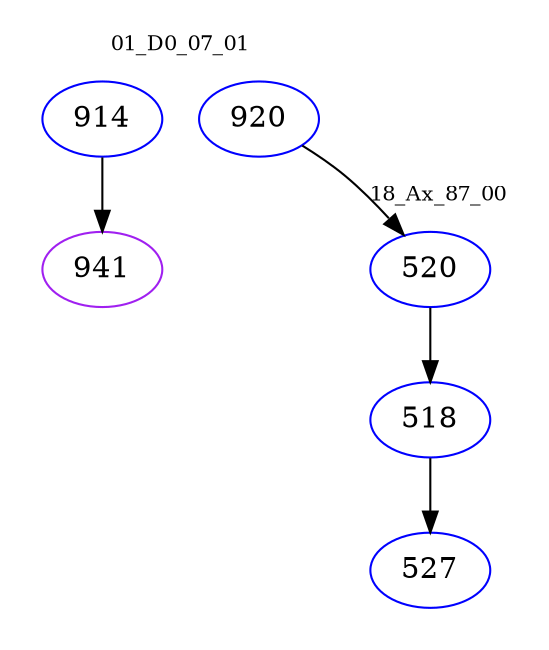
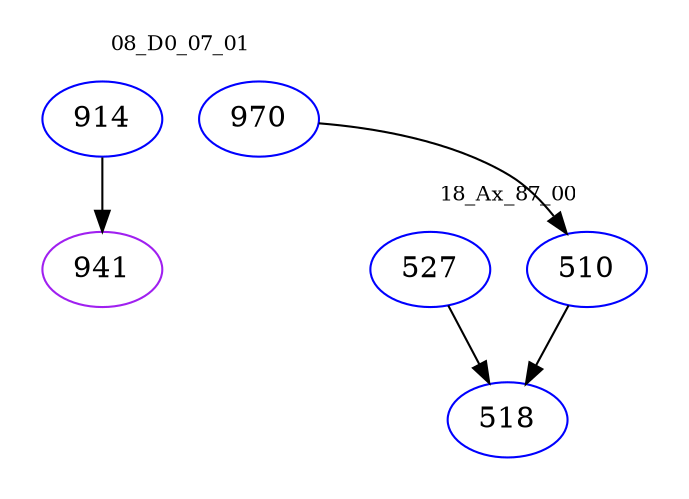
  digraph {
    node [color=blue]
    edge [color=black]
-   n1 [label=520]
+   n1 [label=510]
    n2 [label=518]
    n3 [label=527]
-   n4 [label=920]
+   n4 [label=970]
    n5 [label=914]
    n6 [color=purple label=941]
    subgraph cluster_1 {
      color=white
      fontsize=10
      label="18_Ax_87_00"
      n1
      n2
      n3
    }
    subgraph cluster_2 {
      color=white
      fontsize=10
-     label="01_D0_07_01"
+     label="08_D0_07_01"
      n4
      n5
      n6
    }
    n1 -> n2
-   n2 -> n3
+   n3 -> n2
    n4 -> n1
    n5 -> n6
  }
